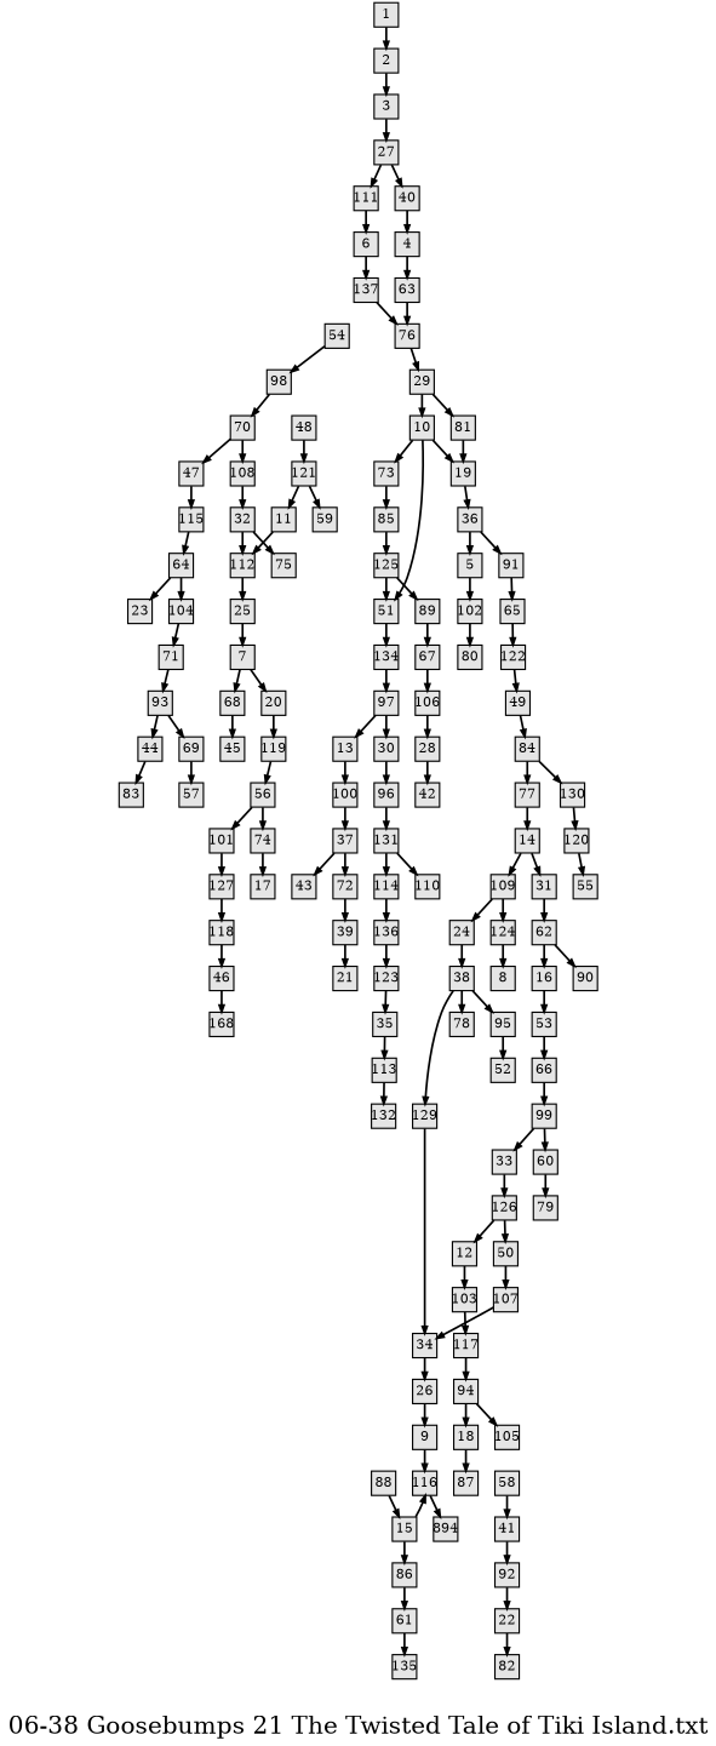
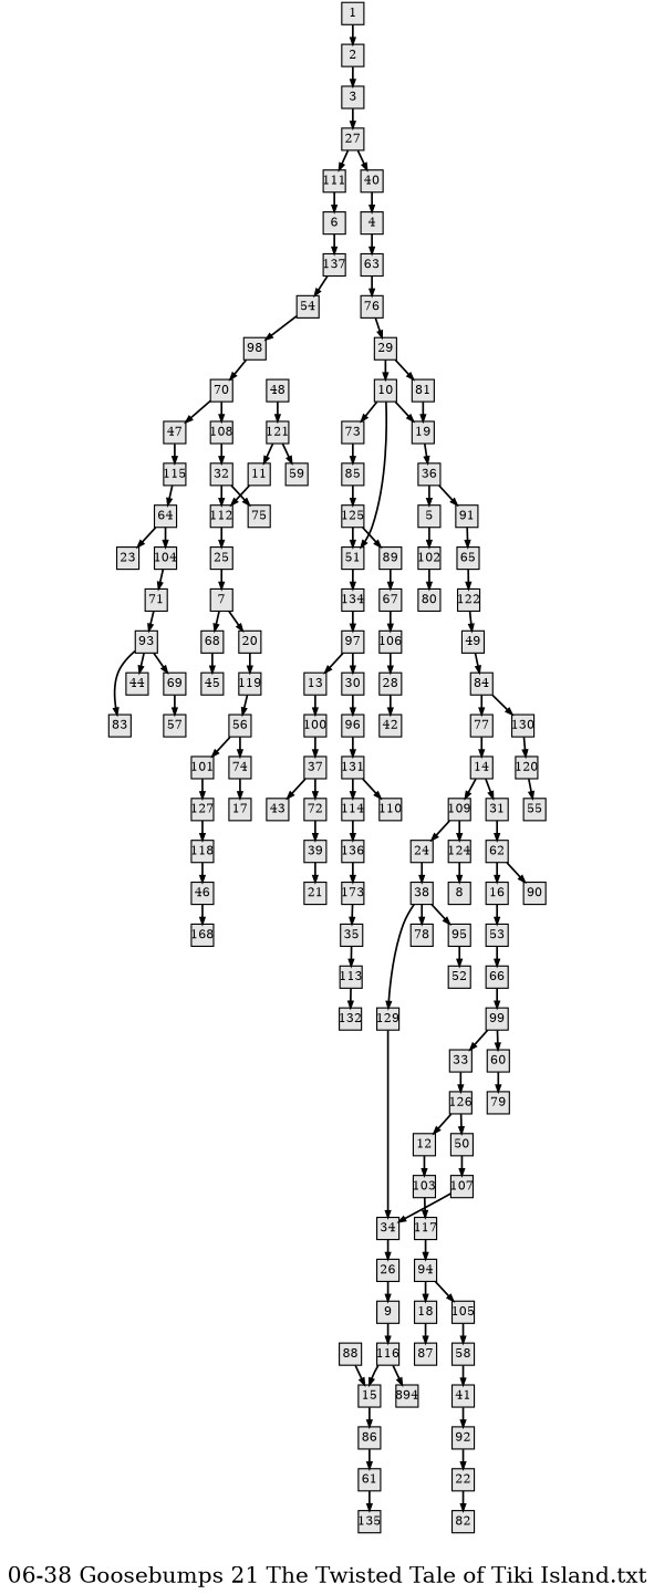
  digraph {
    fontsize=36
    label="06-38 Goosebumps 21 The Twisted Tale of Tiki Island.txt"
    nodesep=0.35
    ordering=out
    rankdir=TB
    ranksep=0.45
    node [fillcolor=grey90 fixedsize=true fontsize=20 labelfloat=true margin="0,0" penwidth=2 regular=true shape=rect style=filled]
    edge [fontsize=12 labelfloat=true penwidth=3]
    1
    2
    3
    27
    111
    40
    6
    4
    63
    76
    29
    5
    102
    80
    137
    54
    98
    7
    68
    20
    45
    119
    56
    9
    116
    15
    n27 [label=894]
    86
    10
    73
    51
    19
    81
    85
    134
    36
    125
    97
    11
    112
    25
    12
    103
    117
    94
    13
    100
    37
    43
    72
    14
    109
    31
    24
    124
    62
    38
    8
    16
    90
    61
    135
    53
    66
    99
    18
    87
    91
    65
    101
    74
    22
    82
    129
    78
    95
    34
    26
    28
    42
    30
    96
    131
    114
    110
    32
    75
    33
    126
    50
    107
    35
    113
    132
    122
    39
    21
    52
    41
    92
    44
    83
    n103 [label=168]
    46
    47
    115
    64
    23
    104
    48
    121
    59
    49
    84
    77
    130
    120
    60
    70
    108
    127
    17
    118
    58
    79
    71
    93
    67
    106
    69
    57
    89
    55
    88
    105
    136
-   123
+   123 [label=173]
    1 -> 2
    2 -> 3
    3 -> 27
    27 -> 111
    27 -> 40
    111 -> 6
    40 -> 4
    6 -> 137
    4 -> 63
    63 -> 76
    76 -> 29
    29 -> 10
    29 -> 81
    5 -> 102
    102 -> 80
-   137 -> 76
+   137 -> 54
    54 -> 98
    98 -> 70
    7 -> 68
    7 -> 20
    68 -> 45
    20 -> 119
    119 -> 56
    56 -> 101
    56 -> 74
    9 -> 116
-   15 -> 116
+   116 -> 15
    116 -> n27
    15 -> 86
    86 -> 61
    10 -> 73
    10 -> 51
    10 -> 19
    73 -> 85
    51 -> 134
    19 -> 36
    81 -> 19
    85 -> 125
    134 -> 97
    36 -> 5
    36 -> 91
    125 -> 51
    125 -> 89
    97 -> 13
    97 -> 30
    11 -> 112
    112 -> 25
    25 -> 7
    12 -> 103
    103 -> 117
    117 -> 94
    94 -> 18
    94 -> 105
    13 -> 100
    100 -> 37
    37 -> 43
    37 -> 72
    72 -> 39
    14 -> 109
    14 -> 31
    109 -> 24
    109 -> 124
    31 -> 62
    24 -> 38
    124 -> 8
    62 -> 16
    62 -> 90
    38 -> 129
    38 -> 78
    38 -> 95
    16 -> 53
    61 -> 135
    53 -> 66
    66 -> 99
    99 -> 33
    99 -> 60
    18 -> 87
    91 -> 65
    65 -> 122
    101 -> 127
    74 -> 17
    22 -> 82
    129 -> 34
    95 -> 52
    34 -> 26
    26 -> 9
    28 -> 42
    30 -> 96
    96 -> 131
    131 -> 114
    131 -> 110
    114 -> 136
    32 -> 112
    32 -> 75
    33 -> 126
    126 -> 12
    126 -> 50
    50 -> 107
    107 -> 34
    35 -> 113
    113 -> 132
    122 -> 49
    39 -> 21
    41 -> 92
    92 -> 22
-   44 -> 83
+   93 -> 83
    46 -> n103
    47 -> 115
    115 -> 64
    64 -> 23
    64 -> 104
    104 -> 71
    48 -> 121
    121 -> 11
    121 -> 59
    49 -> 84
    84 -> 77
    84 -> 130
    77 -> 14
    130 -> 120
    120 -> 55
    60 -> 79
    70 -> 47
    70 -> 108
    108 -> 32
    127 -> 118
    118 -> 46
    58 -> 41
    71 -> 93
    93 -> 44
    93 -> 69
    67 -> 106
    106 -> 28
    69 -> 57
    89 -> 67
    88 -> 15
+   105 -> 58
    136 -> 123
    123 -> 35
  }
